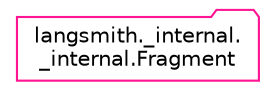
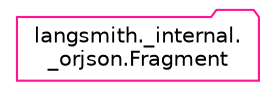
  digraph {
    rankdir=LR
-   n1 [color=deeppink fillcolor=white fontname=Helvetica fontsize=10 height=0.2 label="langsmith._internal.\l_internal.Fragment" shape=folder style=filled width=0.4]
+   n1 [color=deeppink fillcolor=white fontname=Helvetica fontsize=10 height=0.2 label="langsmith._internal.\l_orjson.Fragment" shape=folder style=filled width=0.4]
  }
